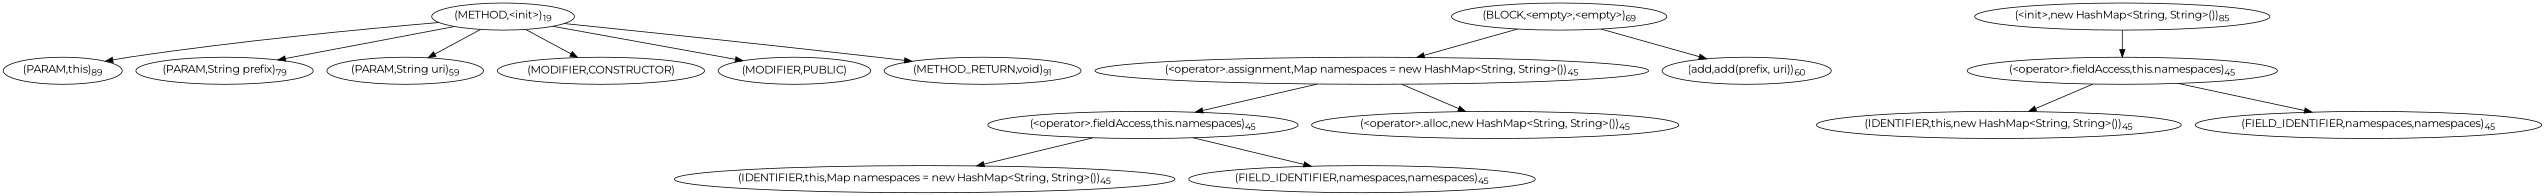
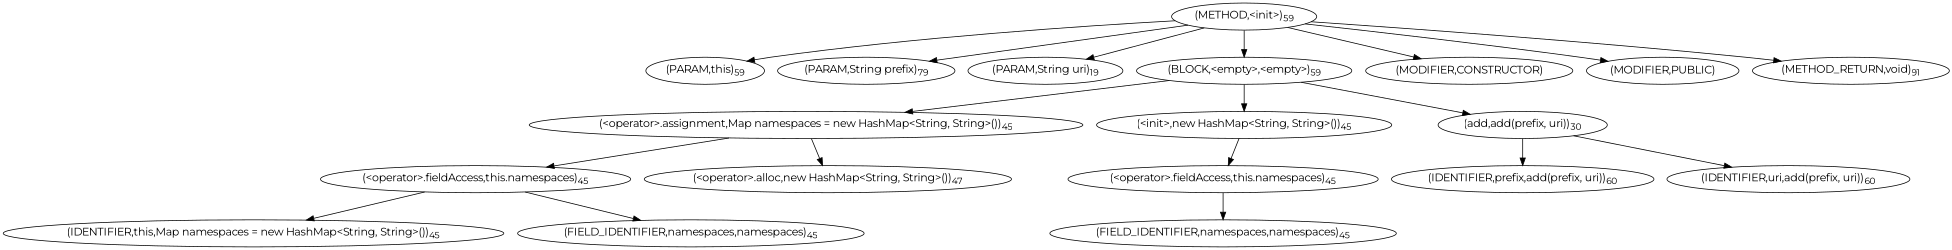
  digraph {
    fontname=Montserrat
    node [fontname=Montserrat]
    edge [fontname=Montserrat]
-   n1 [label=<(METHOD,&lt;init&gt;)<SUB>19</SUB>>]
-   n2 [label=<(PARAM,this)<SUB>89</SUB>>]
+   n1 [label=<(METHOD,&lt;init&gt;)<SUB>59</SUB>>]
+   n2 [label=<(PARAM,this)<SUB>59</SUB>>]
    n3 [label=<(PARAM,String prefix)<SUB>79</SUB>>]
-   n4 [label=<(PARAM,String uri)<SUB>59</SUB>>]
-   n5 [label=<(BLOCK,&lt;empty&gt;,&lt;empty&gt;)<SUB>69</SUB>>]
+   n4 [label=<(PARAM,String uri)<SUB>19</SUB>>]
+   n5 [label=<(BLOCK,&lt;empty&gt;,&lt;empty&gt;)<SUB>59</SUB>>]
    n6 [label=<(MODIFIER,CONSTRUCTOR)>]
    n7 [label=<(MODIFIER,PUBLIC)>]
    n8 [label=<(METHOD_RETURN,void)<SUB>91</SUB>>]
    n9 [label=<(&lt;operator&gt;.assignment,Map namespaces = new HashMap&lt;String, String&gt;())<SUB>45</SUB>>]
-   n10 [label=<(&lt;init&gt;,new HashMap&lt;String, String&gt;())<SUB>85</SUB>>]
-   n11 [label=<(add,add(prefix, uri))<SUB>60</SUB>>]
+   n10 [label=<(&lt;init&gt;,new HashMap&lt;String, String&gt;())<SUB>45</SUB>>]
+   n11 [label=<(add,add(prefix, uri))<SUB>30</SUB>>]
    n12 [label=<(&lt;operator&gt;.fieldAccess,this.namespaces)<SUB>45</SUB>>]
-   n13 [label=<(&lt;operator&gt;.alloc,new HashMap&lt;String, String&gt;())<SUB>45</SUB>>]
+   n13 [label=<(&lt;operator&gt;.alloc,new HashMap&lt;String, String&gt;())<SUB>47</SUB>>]
    n14 [label=<(&lt;operator&gt;.fieldAccess,this.namespaces)<SUB>45</SUB>>]
+   n15 [label=<(IDENTIFIER,prefix,add(prefix, uri))<SUB>60</SUB>>]
+   n16 [label=<(IDENTIFIER,uri,add(prefix, uri))<SUB>60</SUB>>]
    n17 [label=<(IDENTIFIER,this,Map namespaces = new HashMap&lt;String, String&gt;())<SUB>45</SUB>>]
    n18 [label=<(FIELD_IDENTIFIER,namespaces,namespaces)<SUB>45</SUB>>]
-   n19 [label=<(IDENTIFIER,this,new HashMap&lt;String, String&gt;())<SUB>45</SUB>>]
    n20 [label=<(FIELD_IDENTIFIER,namespaces,namespaces)<SUB>45</SUB>>]
    n1 -> n2
    n1 -> n3
    n1 -> n4
+   n1 -> n5
    n1 -> n6
    n1 -> n7
    n1 -> n8
    n5 -> n9
+   n5 -> n10
    n5 -> n11
    n9 -> n12
    n9 -> n13
    n10 -> n14
+   n11 -> n15
+   n11 -> n16
    n12 -> n17
    n12 -> n18
-   n14 -> n19
    n14 -> n20
  }
